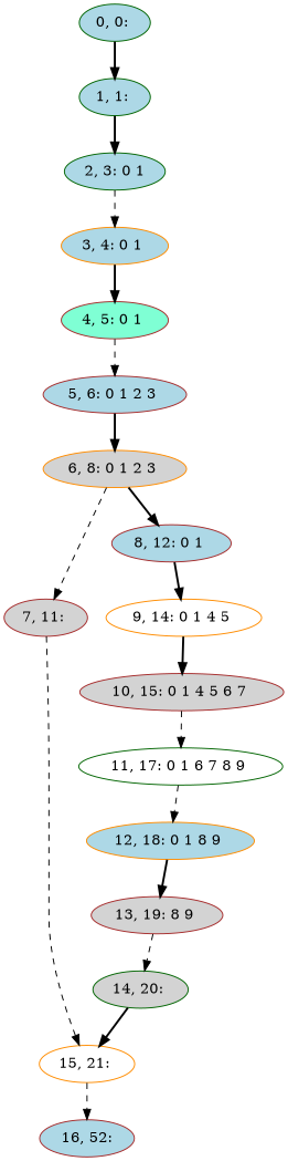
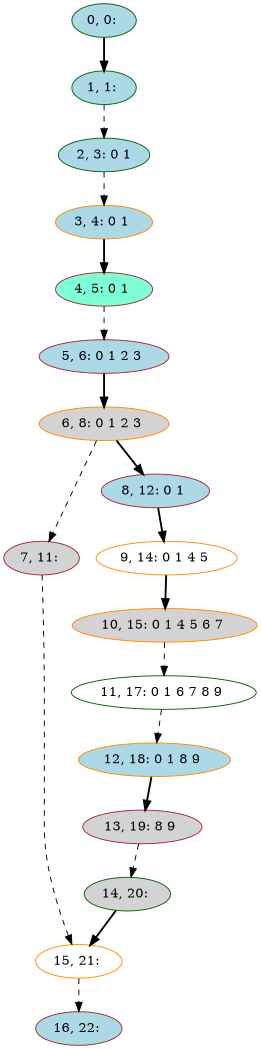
  digraph {
    node [color=darkorange fillcolor=lightblue style=filled]
    edge [style=bold]
    n1 [color=darkgreen label="0, 0: "]
    n2 [color=darkgreen label="1, 1: "]
    n3 [color=darkgreen label="2, 3: 0 1"]
    n4 [label="3, 4: 0 1 "]
    n5 [color=brown fillcolor=aquamarine label="4, 5: 0 1 "]
    n6 [color=brown label="5, 6: 0 1 2 3 "]
    n7 [fillcolor=lightgrey label="6, 8: 0 1 2 3 "]
    n8 [color=brown fillcolor=lightgrey label="7, 11: "]
    n9 [color=brown label="8, 12: 0 1 "]
    n10 [fillcolor=white label="15, 21: "]
    n11 [fillcolor=white label="9, 14: 0 1 4 5 "]
-   n12 [color=brown label="16, 52:"]
-   n13 [color=brown fillcolor=lightgrey label="10, 15: 0 1 4 5 6 7 "]
+   n12 [color=brown label="16, 22: "]
+   n13 [fillcolor=lightgrey label="10, 15: 0 1 4 5 6 7 "]
    n14 [color=darkgreen fillcolor=white label="11, 17: 0 1 6 7 8 9 "]
    n15 [label="12, 18: 0 1 8 9 "]
    n16 [color=brown fillcolor=lightgrey label="13, 19: 8 9 "]
    n17 [color=darkgreen fillcolor=lightgrey label="14, 20: "]
    n1 -> n2
-   n2 -> n3
+   n2 -> n3 [style=dashed]
    n3 -> n4 [style=dashed]
    n4 -> n5
    n5 -> n6 [style=dashed]
    n6 -> n7
    n7 -> n8 [style=dashed]
    n7 -> n9
    n8 -> n10 [style=dashed]
    n9 -> n11
    n10 -> n12 [style=dashed]
    n11 -> n13
    n13 -> n14 [style=dashed]
    n14 -> n15 [style=dashed]
    n15 -> n16
    n16 -> n17 [style=dashed]
    n17 -> n10
  }
